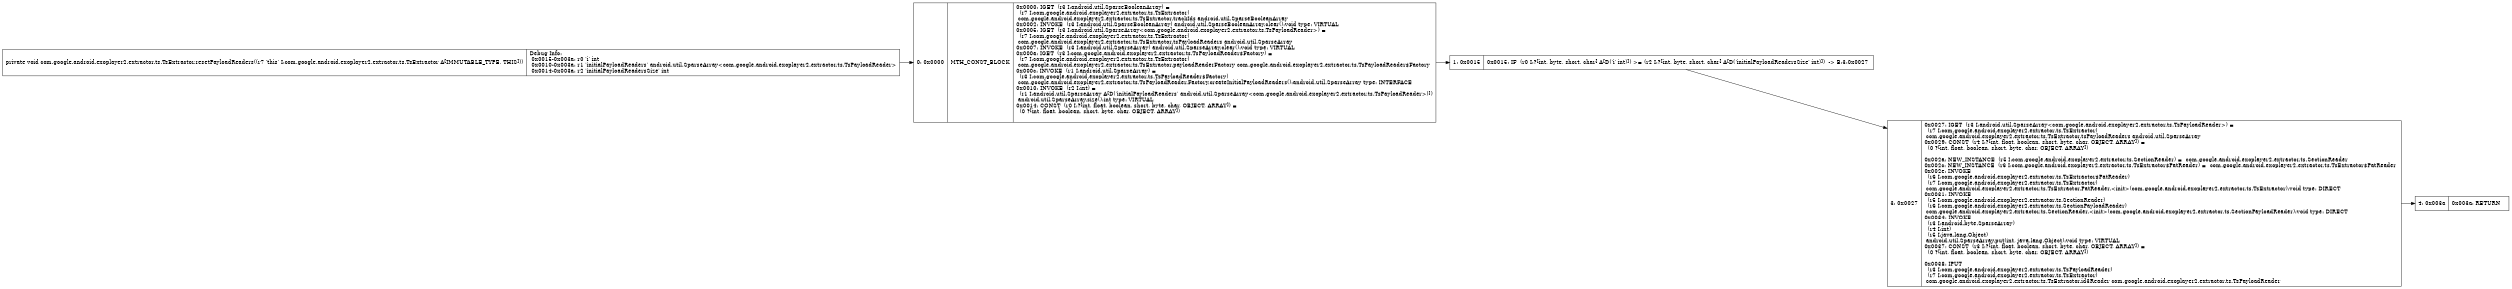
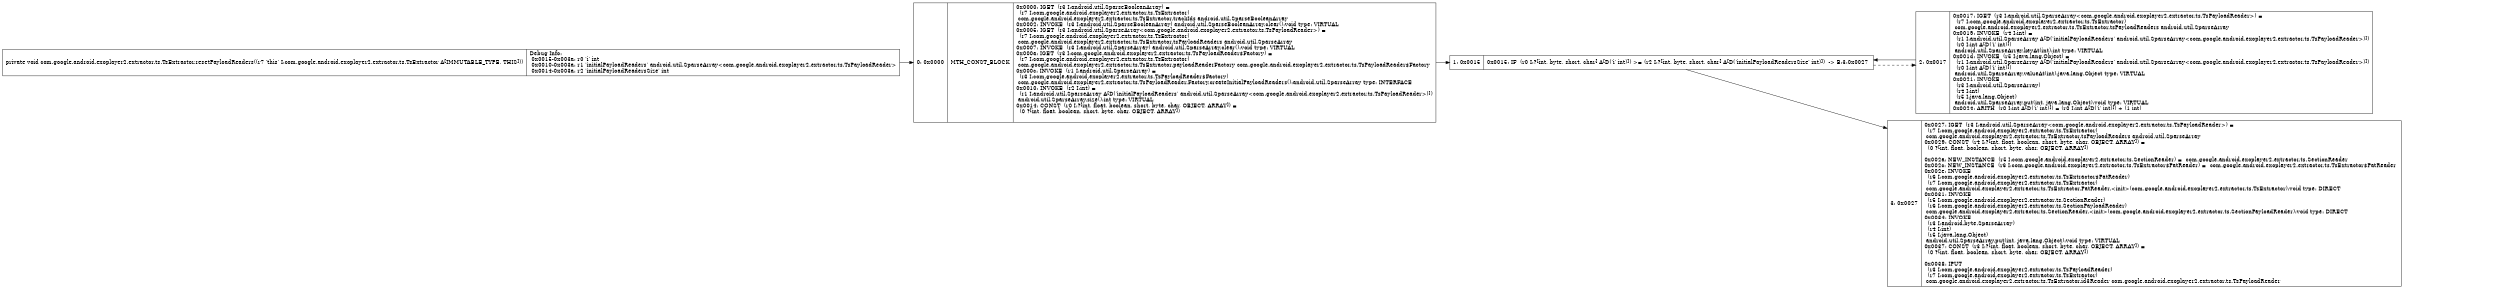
  digraph {
    rankdir=LR
    node [shape=record]
    n1 [label="{0\:\ 0x0000|MTH_CONST_BLOCK\l|0x0000: IGET  (r3 I:android.util.SparseBooleanArray) = \l  (r7 I:com.google.android.exoplayer2.extractor.ts.TsExtractor)\l com.google.android.exoplayer2.extractor.ts.TsExtractor.trackIds android.util.SparseBooleanArray \l0x0002: INVOKE  (r3 I:android.util.SparseBooleanArray) android.util.SparseBooleanArray.clear():void type: VIRTUAL \l0x0005: IGET  (r3 I:android.util.SparseArray\<com.google.android.exoplayer2.extractor.ts.TsPayloadReader\>) = \l  (r7 I:com.google.android.exoplayer2.extractor.ts.TsExtractor)\l com.google.android.exoplayer2.extractor.ts.TsExtractor.tsPayloadReaders android.util.SparseArray \l0x0007: INVOKE  (r3 I:android.util.SparseArray) android.util.SparseArray.clear():void type: VIRTUAL \l0x000a: IGET  (r3 I:com.google.android.exoplayer2.extractor.ts.TsPayloadReader$Factory) = \l  (r7 I:com.google.android.exoplayer2.extractor.ts.TsExtractor)\l com.google.android.exoplayer2.extractor.ts.TsExtractor.payloadReaderFactory com.google.android.exoplayer2.extractor.ts.TsPayloadReader$Factory \l0x000c: INVOKE  (r1 I:android.util.SparseArray) = \l  (r3 I:com.google.android.exoplayer2.extractor.ts.TsPayloadReader$Factory)\l com.google.android.exoplayer2.extractor.ts.TsPayloadReader.Factory.createInitialPayloadReaders():android.util.SparseArray type: INTERFACE \l0x0010: INVOKE  (r2 I:int) = \l  (r1 I:android.util.SparseArray A[D('initialPayloadReaders' android.util.SparseArray\<com.google.android.exoplayer2.extractor.ts.TsPayloadReader\>)])\l android.util.SparseArray.size():int type: VIRTUAL \l0x0014: CONST  (r0 I:?[int, float, boolean, short, byte, char, OBJECT, ARRAY]) = \l  (0 ?[int, float, boolean, short, byte, char, OBJECT, ARRAY])\l \l}"]
    n2 [label="{1\:\ 0x0015|0x0015: IF  (r0 I:?[int, byte, short, char] A[D('i' int)]) \>= (r2 I:?[int, byte, short, char] A[D('initialPayloadReadersSize' int)])  \-\> B:3:0x0027 \l}"]
+   n3 [label="{2\:\ 0x0017|0x0017: IGET  (r3 I:android.util.SparseArray\<com.google.android.exoplayer2.extractor.ts.TsPayloadReader\>) = \l  (r7 I:com.google.android.exoplayer2.extractor.ts.TsExtractor)\l com.google.android.exoplayer2.extractor.ts.TsExtractor.tsPayloadReaders android.util.SparseArray \l0x0019: INVOKE  (r4 I:int) = \l  (r1 I:android.util.SparseArray A[D('initialPayloadReaders' android.util.SparseArray\<com.google.android.exoplayer2.extractor.ts.TsPayloadReader\>)])\l  (r0 I:int A[D('i' int)])\l android.util.SparseArray.keyAt(int):int type: VIRTUAL \l0x001d: INVOKE  (r5 I:java.lang.Object) = \l  (r1 I:android.util.SparseArray A[D('initialPayloadReaders' android.util.SparseArray\<com.google.android.exoplayer2.extractor.ts.TsPayloadReader\>)])\l  (r0 I:int A[D('i' int)])\l android.util.SparseArray.valueAt(int):java.lang.Object type: VIRTUAL \l0x0021: INVOKE  \l  (r3 I:android.util.SparseArray)\l  (r4 I:int)\l  (r5 I:java.lang.Object)\l android.util.SparseArray.put(int, java.lang.Object):void type: VIRTUAL \l0x0024: ARITH  (r0 I:int A[D('i' int)]) = (r0 I:int A[D('i' int)]) + (1 int) \l}"]
    n4 [label="{3\:\ 0x0027|0x0027: IGET  (r3 I:android.util.SparseArray\<com.google.android.exoplayer2.extractor.ts.TsPayloadReader\>) = \l  (r7 I:com.google.android.exoplayer2.extractor.ts.TsExtractor)\l com.google.android.exoplayer2.extractor.ts.TsExtractor.tsPayloadReaders android.util.SparseArray \l0x0029: CONST  (r4 I:?[int, float, boolean, short, byte, char, OBJECT, ARRAY]) = \l  (0 ?[int, float, boolean, short, byte, char, OBJECT, ARRAY])\l \l0x002a: NEW_INSTANCE  (r5 I:com.google.android.exoplayer2.extractor.ts.SectionReader) =  com.google.android.exoplayer2.extractor.ts.SectionReader \l0x002c: NEW_INSTANCE  (r6 I:com.google.android.exoplayer2.extractor.ts.TsExtractor$PatReader) =  com.google.android.exoplayer2.extractor.ts.TsExtractor$PatReader \l0x002e: INVOKE  \l  (r6 I:com.google.android.exoplayer2.extractor.ts.TsExtractor$PatReader)\l  (r7 I:com.google.android.exoplayer2.extractor.ts.TsExtractor)\l com.google.android.exoplayer2.extractor.ts.TsExtractor.PatReader.\<init\>(com.google.android.exoplayer2.extractor.ts.TsExtractor):void type: DIRECT \l0x0031: INVOKE  \l  (r5 I:com.google.android.exoplayer2.extractor.ts.SectionReader)\l  (r6 I:com.google.android.exoplayer2.extractor.ts.SectionPayloadReader)\l com.google.android.exoplayer2.extractor.ts.SectionReader.\<init\>(com.google.android.exoplayer2.extractor.ts.SectionPayloadReader):void type: DIRECT \l0x0034: INVOKE  \l  (r3 I:android.byte.SparseArray)\l  (r4 I:int)\l  (r5 I:java.lang.Object)\l android.util.SparseArray.put(int, java.lang.Object):void type: VIRTUAL \l0x0037: CONST  (r3 I:?[int, float, boolean, short, byte, char, OBJECT, ARRAY]) = \l  (0 ?[int, float, boolean, short, byte, char, OBJECT, ARRAY])\l \l0x0038: IPUT  \l  (r3 I:com.google.android.exoplayer2.extractor.ts.TsPayloadReader)\l  (r7 I:com.google.android.exoplayer2.extractor.ts.TsExtractor)\l com.google.android.exoplayer2.extractor.ts.TsExtractor.id3Reader com.google.android.exoplayer2.extractor.ts.TsPayloadReader \l}"]
-   n5 [label="{4\:\ 0x003a|0x003a: RETURN   \l}"]
    n6 [label="{private void com.google.android.exoplayer2.extractor.ts.TsExtractor.resetPayloadReaders((r7 'this' I:com.google.android.exoplayer2.extractor.ts.TsExtractor A[IMMUTABLE_TYPE, THIS]))  | Debug Info:\l  0x0015\-0x003a: r0 'i' int\l  0x0010\-0x003a: r1 'initialPayloadReaders' android.util.SparseArray\<com.google.android.exoplayer2.extractor.ts.TsPayloadReader\>\l  0x0014\-0x003a: r2 'initialPayloadReadersSize' int\l}"]
    n1 -> n2
+   n2 -> n3 [style=dashed]
    n2 -> n4
-   n4 -> n5
+   n3 -> n2
    n6 -> n1
  }
